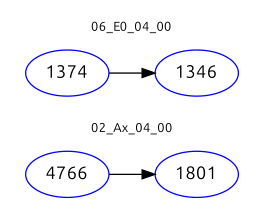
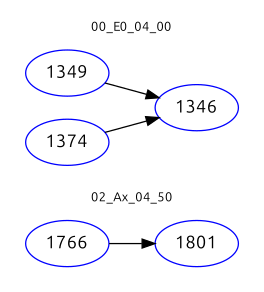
  digraph {
    fontname=Ubuntu
    rankdir=LR
    node [color=blue fontname=Ubuntu]
    edge [color=black fontname=Ubuntu]
-   n1 [label=4766]
+   n1 [label=1766]
    n2 [label=1801]
+   n3 [label=1349]
    n4 [label=1346]
    n5 [label=1374]
    subgraph cluster_1 {
      color=white
      fontsize=10
-     label="02_Ax_04_00"
+     label="02_Ax_04_50"
      n1
      n2
    }
    subgraph cluster_2 {
      color=white
      fontsize=10
-     label="06_E0_04_00"
+     label="00_E0_04_00"
+     n3
      n4
      n5
    }
    n1 -> n2
+   n3 -> n4
    n5 -> n4
  }
